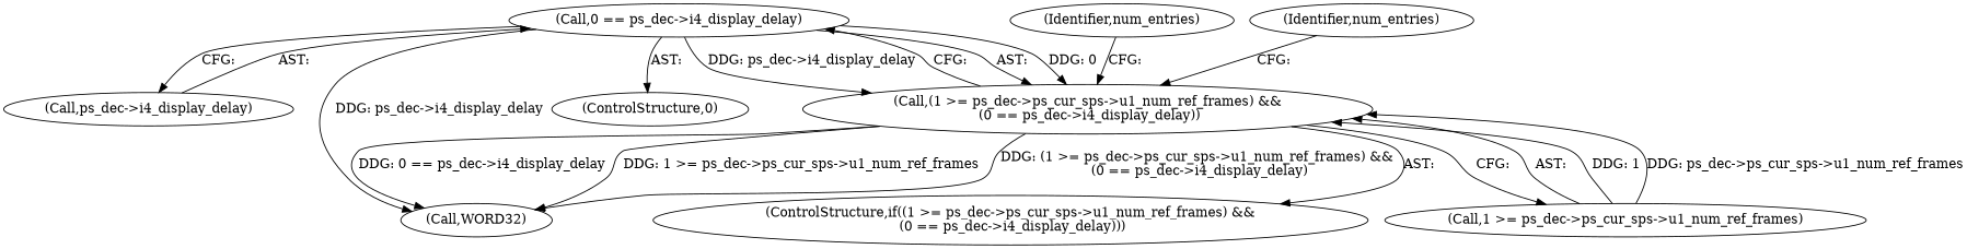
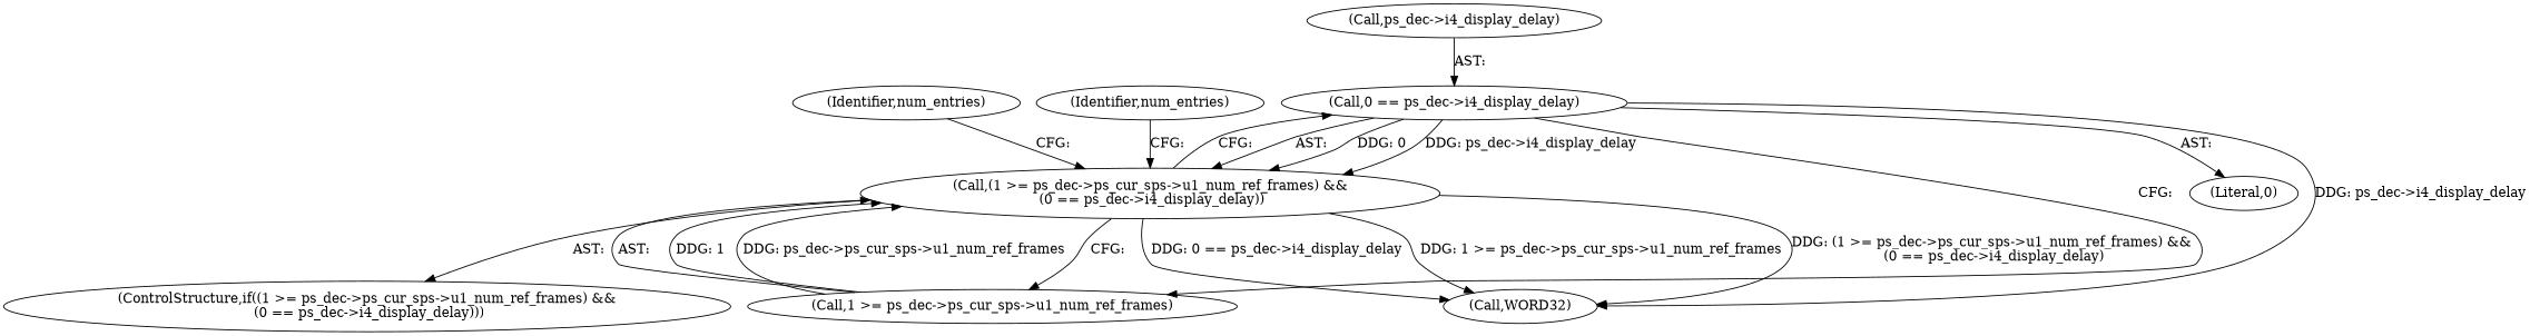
  digraph {
    n1 [label="(Call,0 == ps_dec->i4_display_delay)"]
    n2 [label="(Call,(1 >= ps_dec->ps_cur_sps->u1_num_ref_frames) &&\n (0 == ps_dec->i4_display_delay))"]
    n3 [label="(Call,ps_dec->i4_display_delay)"]
    n4 [label="(Call,WORD32)"]
-   n5 [label="(ControlStructure,0)"]
+   n5 [label="(Literal,0)"]
    n6 [label="(ControlStructure,if((1 >= ps_dec->ps_cur_sps->u1_num_ref_frames) &&\n (0 == ps_dec->i4_display_delay)))"]
    n7 [label="(Call,1 >= ps_dec->ps_cur_sps->u1_num_ref_frames)"]
    n8 [label="(Identifier,num_entries)"]
    n9 [label="(Identifier,num_entries)"]
    n1 -> n2 [label="AST: "]
    n1 -> n2 [label="DDG: 0"]
    n1 -> n2 [label="DDG: ps_dec->i4_display_delay"]
-   n1 -> n3 [label="CFG: "]
+   n1 -> n7 [label="CFG: "]
    n1 -> n4 [label="DDG: ps_dec->i4_display_delay"]
    n1 -> n5 [label="AST: "]
    n2 -> n1 [label="CFG: "]
    n2 -> n4 [label="DDG: (1 >= ps_dec->ps_cur_sps->u1_num_ref_frames) &&\n (0 == ps_dec->i4_display_delay)"]
    n2 -> n4 [label="DDG: 0 == ps_dec->i4_display_delay"]
    n2 -> n4 [label="DDG: 1 >= ps_dec->ps_cur_sps->u1_num_ref_frames"]
    n2 -> n6 [label="AST: "]
    n2 -> n7 [label="CFG: "]
    n3 -> n1 [label="AST: "]
    n7 -> n2 [label="AST: "]
    n7 -> n2 [label="DDG: 1"]
    n7 -> n2 [label="DDG: ps_dec->ps_cur_sps->u1_num_ref_frames"]
    n8 -> n2 [label="CFG: "]
    n9 -> n2 [label="CFG: "]
  }
